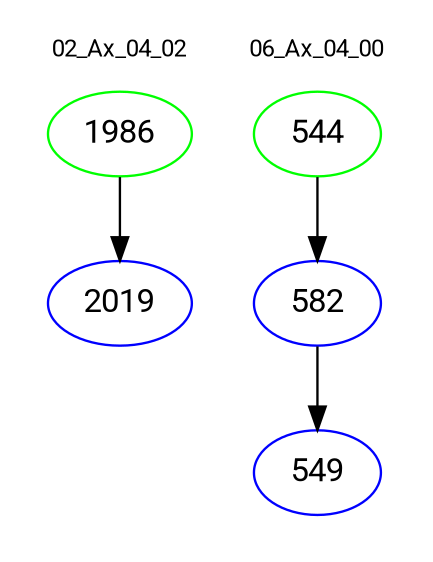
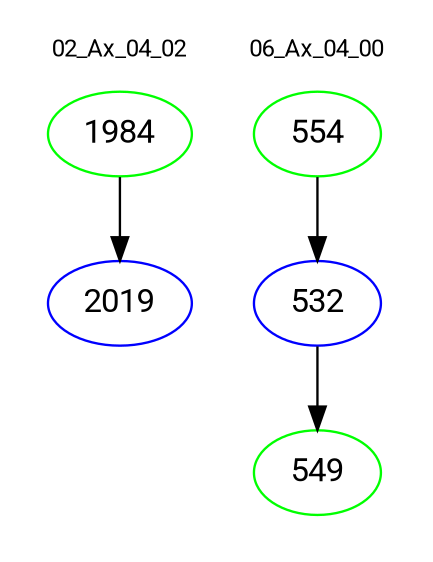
  digraph {
    fontname=Roboto
    node [color=blue fontname=Roboto]
    edge [color=black fontname=Roboto]
-   n1 [color=green label=1986]
+   n1 [color=green label=1984]
    n2 [label=2019]
-   n3 [color=green label=544]
-   n4 [label=549]
-   n5 [label=582]
+   n3 [color=green label=554]
+   n4 [color=green label=549]
+   n5 [label=532]
    subgraph cluster_1 {
      color=white
      fontsize=10
      label="02_Ax_04_02"
      n1
      n2
    }
    subgraph cluster_2 {
      color=white
      fontsize=10
      label="06_Ax_04_00"
      n3
      n4
      n5
    }
    n1 -> n2
    n3 -> n5
    n5 -> n4
  }
